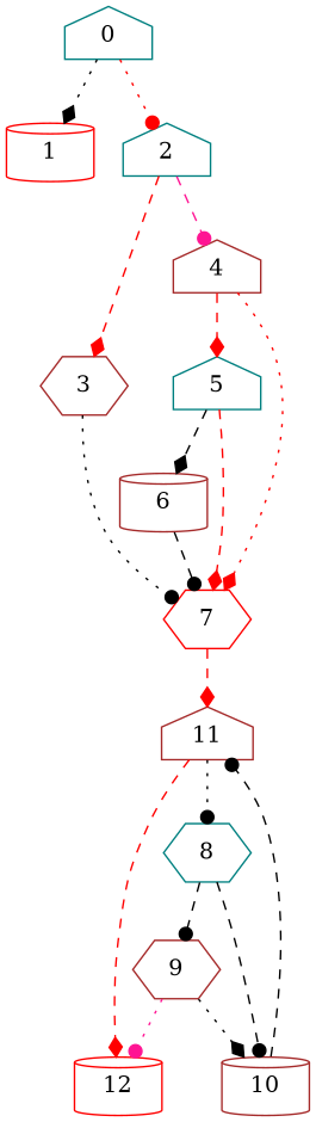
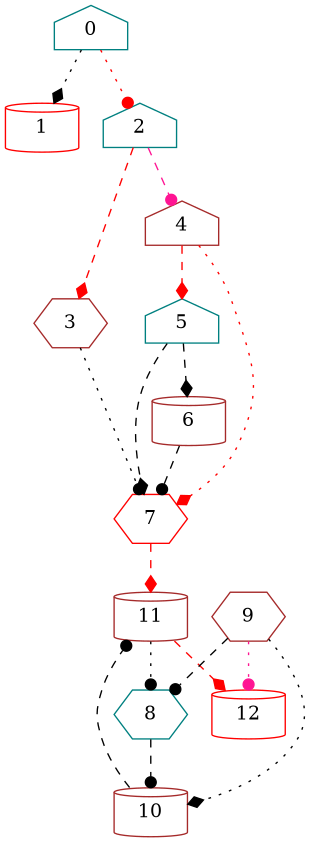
  digraph {
    node [color=brown shape=house]
    edge [arrowhead=diamond color=black style=dashed]
    0 [color=teal]
    1 [color=red shape=cylinder]
    2 [color=teal]
    3 [shape=hexagon]
    4
    7 [color=red shape=hexagon]
-   11
+   11 [shape=cylinder]
    5 [color=teal]
    6 [shape=cylinder]
    8 [color=teal shape=hexagon]
    12 [color=red shape=cylinder]
    9 [shape=hexagon]
    10 [shape=cylinder]
    0 -> 1 [style=dotted]
    0 -> 2 [arrowhead=dot color=red style=dotted]
    2 -> 3 [color=red]
    2 -> 4 [arrowhead=dot color=deeppink]
    3 -> 7 [arrowhead=dot style=dotted]
    4 -> 7 [color=red style=dotted]
    4 -> 5 [color=red]
    7 -> 11 [color=red]
    11 -> 8 [arrowhead=dot style=dotted]
    11 -> 12 [color=red]
-   5 -> 7 [color=red]
+   5 -> 7
    5 -> 6
    6 -> 7 [arrowhead=dot]
-   8 -> 9 [arrowhead=dot]
+   9 -> 8 [arrowhead=dot]
    8 -> 10 [arrowhead=dot]
    9 -> 12 [arrowhead=dot color=deeppink style=dotted]
    9 -> 10 [style=dotted]
    10 -> 11 [arrowhead=dot]
  }
